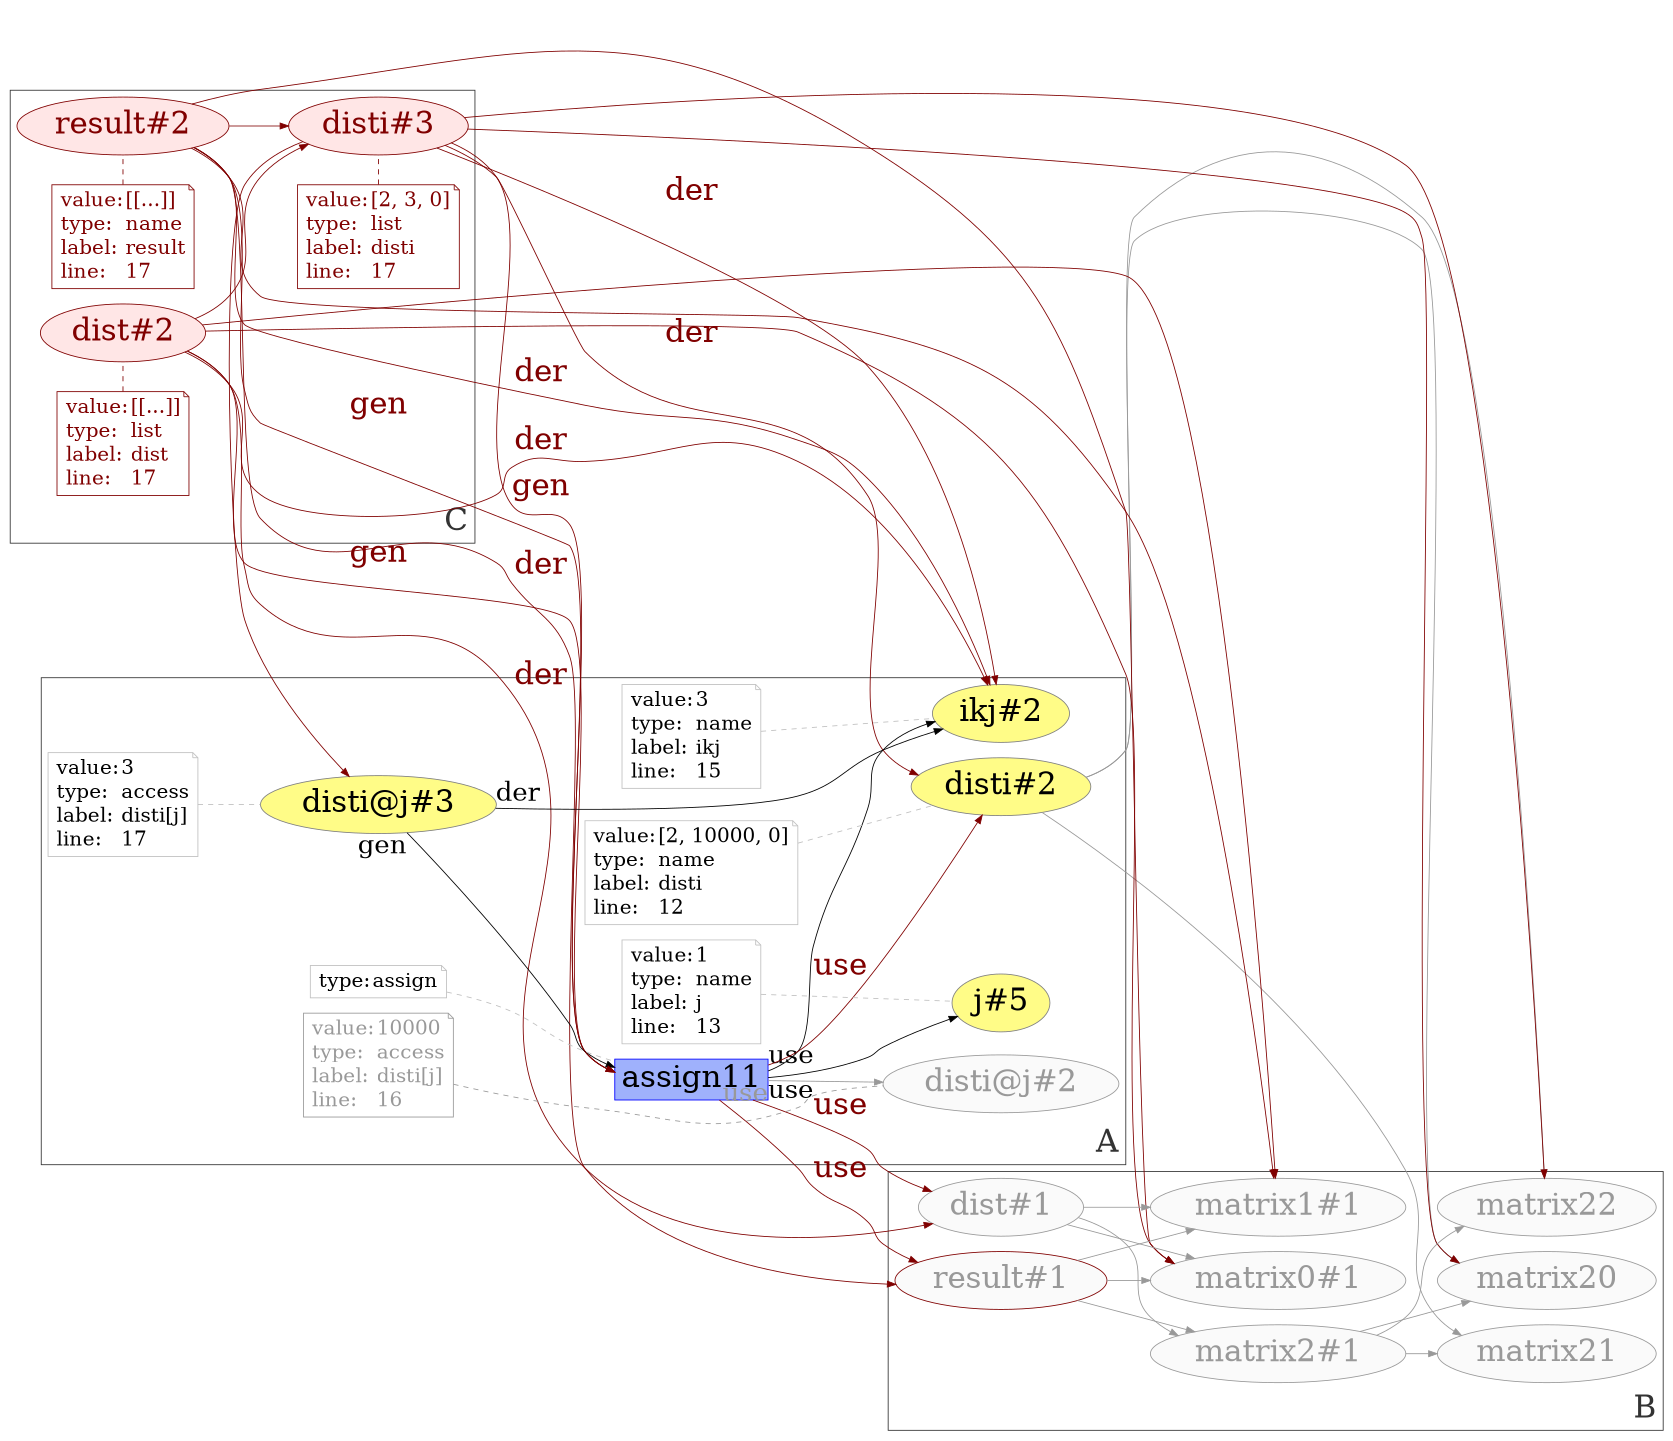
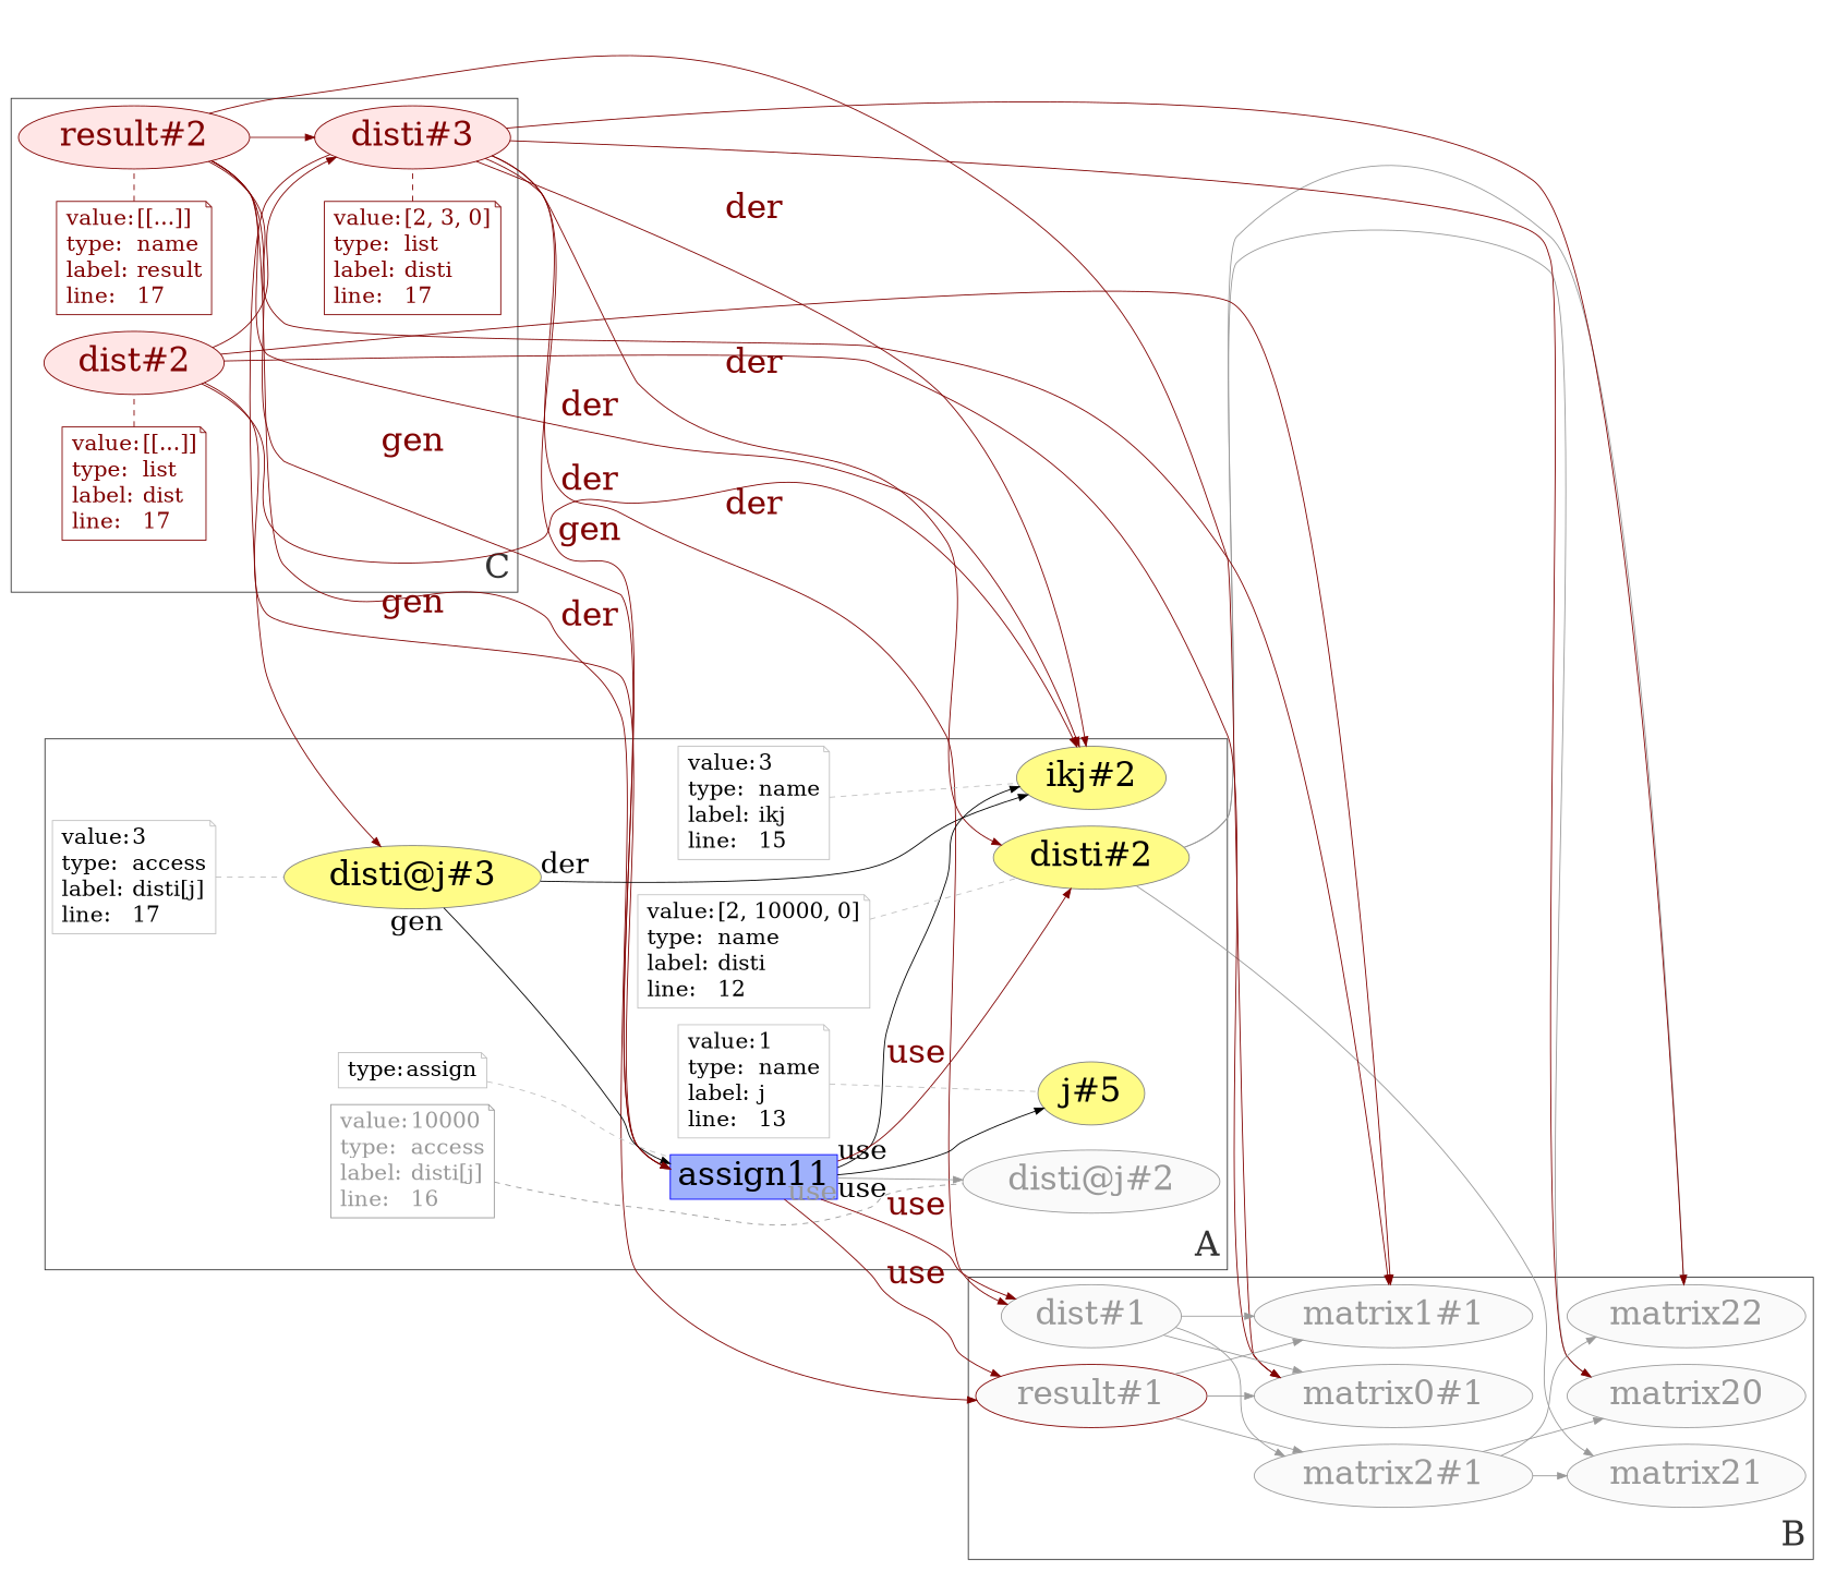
  digraph {
    newrank=true
    rankdir=LR
    splines=spline
    node [color="#999999" fontsize=36 style=filled fontcolor="#999999"]
    edge [color="#800000" fontcolor="#800000"]
    n1 [color="#808080" fillcolor="#FFFC87" label="ikj#2" fontcolor=""]
    n2 [color="#808080" fillcolor="#FFFC87" label="disti#2" fontcolor=""]
    n3 [color="#800000" fillcolor="#ffe6e6" fontcolor="#800000" label="result#2"]
    n4 [color="#800000" fontcolor="#800000" fontsize=24 label=<<TABLE cellpadding="0" border="0"> 	<TR> 	    <TD align="left">value:</TD> 	    <TD align="left">[[...]]</TD> 	</TR> 	<TR> 	    <TD align="left">type:</TD> 	    <TD align="left">name</TD> 	</TR> 	<TR> 	    <TD align="left">label:</TD> 	    <TD align="left">result</TD> 	</TR> 	<TR> 	    <TD align="left">line:</TD> 	    <TD align="left">17</TD> 	</TR> </TABLE>> shape=note style=""]
    n5 [color="#800000" fillcolor="#ffe6e6" fontcolor="#800000" label="dist#2"]
    n6 [color="#800000" fontcolor="#800000" fontsize=24 label=<<TABLE cellpadding="0" border="0"> 	<TR> 	    <TD align="left">value:</TD> 	    <TD align="left">[[...]]</TD> 	</TR> 	<TR> 	    <TD align="left">type:</TD> 	    <TD align="left">list</TD> 	</TR> 	<TR> 	    <TD align="left">label:</TD> 	    <TD align="left">dist</TD> 	</TR> 	<TR> 	    <TD align="left">line:</TD> 	    <TD align="left">17</TD> 	</TR> </TABLE>> shape=note style=""]
    n7 [color="#808080" fillcolor="#FFFC87" label="disti@j#3" fontcolor=""]
    n8 [fontsize=24 label=<<TABLE cellpadding="0" border="0"> 	<TR> 	    <TD align="left">value:</TD> 	    <TD align="left">10000</TD> 	</TR> 	<TR> 	    <TD align="left">type:</TD> 	    <TD align="left">access</TD> 	</TR> 	<TR> 	    <TD align="left">label:</TD> 	    <TD align="left">disti[j]</TD> 	</TR> 	<TR> 	    <TD align="left">line:</TD> 	    <TD align="left">16</TD> 	</TR> </TABLE>> shape=note style=""]
    n9 [color="#800000" fillcolor="#ffe6e6" fontcolor="#800000" label="disti#3"]
    n10 [color="#800000" fontcolor="#800000" fontsize=24 label=<<TABLE cellpadding="0" border="0"> 	<TR> 	    <TD align="left">value:</TD> 	    <TD align="left">[2, 3, 0]</TD> 	</TR> 	<TR> 	    <TD align="left">type:</TD> 	    <TD align="left">list</TD> 	</TR> 	<TR> 	    <TD align="left">label:</TD> 	    <TD align="left">disti</TD> 	</TR> 	<TR> 	    <TD align="left">line:</TD> 	    <TD align="left">17</TD> 	</TR> </TABLE>> shape=note style=""]
    n11 [color=gray fontcolor=black fontsize=24 label=<<TABLE cellpadding="0" border="0"> 	<TR> 	    <TD align="left">value:</TD> 	    <TD align="left">3</TD> 	</TR> 	<TR> 	    <TD align="left">type:</TD> 	    <TD align="left">access</TD> 	</TR> 	<TR> 	    <TD align="left">label:</TD> 	    <TD align="left">disti[j]</TD> 	</TR> 	<TR> 	    <TD align="left">line:</TD> 	    <TD align="left">17</TD> 	</TR> </TABLE>> shape=note style=""]
    n12 [color="#0000FF" fillcolor="#9FB1FC" label=assign11 shape=polygon sides=4 fontcolor=""]
    n13 [color=gray fontcolor=black fontsize=24 label=<<TABLE cellpadding="0" border="0"> 	<TR> 	    <TD align="left">type:</TD> 	    <TD align="left">assign</TD> 	</TR> </TABLE>> shape=note style=""]
    n14 [color=gray fontcolor=black fontsize=24 label=<<TABLE cellpadding="0" border="0"> 	<TR> 	    <TD align="left">value:</TD> 	    <TD align="left">3</TD> 	</TR> 	<TR> 	    <TD align="left">type:</TD> 	    <TD align="left">name</TD> 	</TR> 	<TR> 	    <TD align="left">label:</TD> 	    <TD align="left">ikj</TD> 	</TR> 	<TR> 	    <TD align="left">line:</TD> 	    <TD align="left">15</TD> 	</TR> </TABLE>> shape=note style=""]
    n15 [color="#808080" fillcolor="#FFFC87" label="j#5" fontcolor=""]
    n16 [color=gray fontcolor=black fontsize=24 label=<<TABLE cellpadding="0" border="0"> 	<TR> 	    <TD align="left">value:</TD> 	    <TD align="left">1</TD> 	</TR> 	<TR> 	    <TD align="left">type:</TD> 	    <TD align="left">name</TD> 	</TR> 	<TR> 	    <TD align="left">label:</TD> 	    <TD align="left">j</TD> 	</TR> 	<TR> 	    <TD align="left">line:</TD> 	    <TD align="left">13</TD> 	</TR> </TABLE>> shape=note style=""]
    n17 [fillcolor="#FAFAFA" label="disti@j#2"]
    n18 [color=gray fontcolor=black fontsize=24 label=<<TABLE cellpadding="0" border="0"> 	<TR> 	    <TD align="left">value:</TD> 	    <TD align="left">[2, 10000, 0]</TD> 	</TR> 	<TR> 	    <TD align="left">type:</TD> 	    <TD align="left">name</TD> 	</TR> 	<TR> 	    <TD align="left">label:</TD> 	    <TD align="left">disti</TD> 	</TR> 	<TR> 	    <TD align="left">line:</TD> 	    <TD align="left">12</TD> 	</TR> </TABLE>> shape=note style=""]
    n19 [fillcolor="#FAFAFA" label="matrix0#1"]
    n20 [fillcolor="#FAFAFA" label="matrix1#1"]
    n21 [fillcolor="#FAFAFA" label="matrix2#1"]
    n22 [fillcolor="#FAFAFA" label=matrix20]
    n23 [fillcolor="#FAFAFA" label=matrix21]
    n24 [fillcolor="#FAFAFA" label=matrix22]
    n25 [fillcolor="#FAFAFA" label="dist#1"]
    n26 [color="#800000" fillcolor="#FAFAFA" label="result#1"]
    subgraph sub_1 {
      rank=same
      n1
      n2
    }
    subgraph sub_2 {
      rank=same
      n7
      n8
      n9
      n10
    }
    subgraph sub_3 {
      rank=same
      n3
      n4
      n5
      n6
    }
    subgraph cluster_4 {
      color="#333333"
      fontcolor="#333333"
      fontsize=36
      label=A
      labeljust=r
      labelloc=b
      n1
      n2
      n7
      n8
      n11
      n12
      n13
      n14
      n15
      n16
      n17
      n18
    }
    subgraph cluster_5 {
      color="#333333"
      fontcolor="#333333"
      fontsize=36
      label=B
      labeljust=r
      labelloc=b
      n19
      n20
      n21
      n22
      n23
      n24
      n25
      n26
    }
    subgraph cluster_6 {
      color="#333333"
      fontcolor="#333333"
      fontsize=36
      label=C
      labeljust=r
      labelloc=b
      n3
      n4
      n5
      n6
      n9
      n10
    }
    n2 -> n22 [color="#999999" fontcolor="#999999"]
    n2 -> n23 [color="#999999" fontcolor="#999999"]
    n2 -> n24 [color="#999999" fontcolor="#999999"]
    n3 -> n1 [fontsize=36 label=der labelangle=60.0 labeldistance=3 rotation=20]
    n3 -> n9
    n3 -> n12 [fontsize=36 label=gen labelangle=60.0 labeldistance=3 rotation=20]
    n3 -> n19
    n3 -> n20
    n3 -> n26 [fontsize=36 label=der labelangle=60.0 labeldistance=3 rotation=20]
    n4 -> n3 [arrowhead=none style=dashed]
    n5 -> n1 [fontsize=36 label=der labelangle=60.0 labeldistance=3 rotation=20]
    n5 -> n9
    n5 -> n12 [fontsize=36 label=gen labelangle=60.0 labeldistance=3 rotation=20]
    n5 -> n19
    n5 -> n20
-   n5 -> n25 [fontsize=36 label=der labelangle=60.0 labeldistance=3 rotation=20]
+   n9 -> n25 [fontsize=36 label=der labelangle=60.0 labeldistance=3 rotation=20]
    n6 -> n5 [arrowhead=none style=dashed]
    n7 -> n1 [labelangle=60.0 labeldistance=5 labelfontsize=30 rotation=20 taillabel=der color="" fontcolor=""]
    n7 -> n12 [labelangle=60.0 labeldistance=5 labelfontsize=30 rotation=20 taillabel=gen color="" fontcolor=""]
    n8 -> n17 [arrowhead=none color="#999999" fontcolor="#999999" style=dashed]
    n9 -> n1 [fontsize=36 label=der labelangle=60.0 labeldistance=3 rotation=20]
    n9 -> n2 [fontsize=36 label=der labelangle=60.0 labeldistance=3 rotation=20]
    n9 -> n7
    n9 -> n12 [fontsize=36 label=gen labelangle=60.0 labeldistance=3 rotation=20]
    n9 -> n22
    n9 -> n24
    n10 -> n9 [arrowhead=none style=dashed]
    n11 -> n7 [arrowhead=none color=gray style=dashed fontcolor=""]
    n12 -> n1 [labelangle=60.0 labeldistance=5 labelfontsize=30 rotation=20 taillabel=use color="" fontcolor=""]
    n12 -> n2 [fontsize=36 label=use labelangle=60.0 labeldistance=3 rotation=20]
    n12 -> n15 [labelangle=60.0 labeldistance=5 labelfontsize=30 rotation=20 taillabel=use color="" fontcolor=""]
    n12 -> n17 [color="#999999" fontcolor="#999999" labelangle=60.0 labeldistance=5 labelfontsize=30 rotation=20 taillabel=use]
    n12 -> n25 [fontsize=36 label=use labelangle=60.0 labeldistance=3 rotation=20]
    n12 -> n26 [fontsize=36 label=use labelangle=60.0 labeldistance=3 rotation=20]
    n13 -> n12 [arrowhead=none color=gray style=dashed fontcolor=""]
    n14 -> n1 [arrowhead=none color=gray style=dashed fontcolor=""]
    n16 -> n15 [arrowhead=none color=gray style=dashed fontcolor=""]
    n18 -> n2 [arrowhead=none color=gray style=dashed fontcolor=""]
    n21 -> n22 [color="#999999" fontcolor="#999999"]
    n21 -> n23 [color="#999999" fontcolor="#999999"]
    n21 -> n24 [color="#999999" fontcolor="#999999"]
    n25 -> n19 [color="#999999" fontcolor="#999999"]
    n25 -> n20 [color="#999999" fontcolor="#999999"]
    n25 -> n21 [color="#999999" fontcolor="#999999"]
    n26 -> n19 [color="#999999" fontcolor="#999999"]
    n26 -> n20 [color="#999999" fontcolor="#999999"]
    n26 -> n21 [color="#999999" fontcolor="#999999"]
  }
